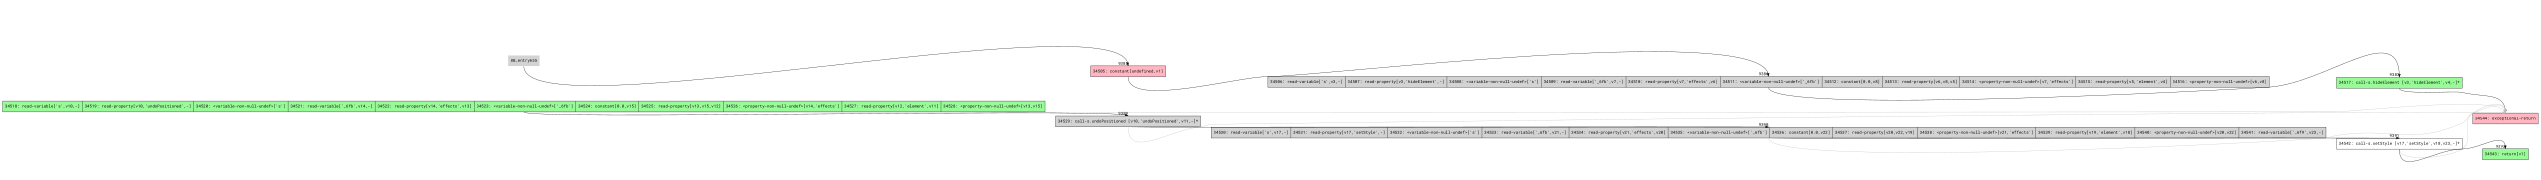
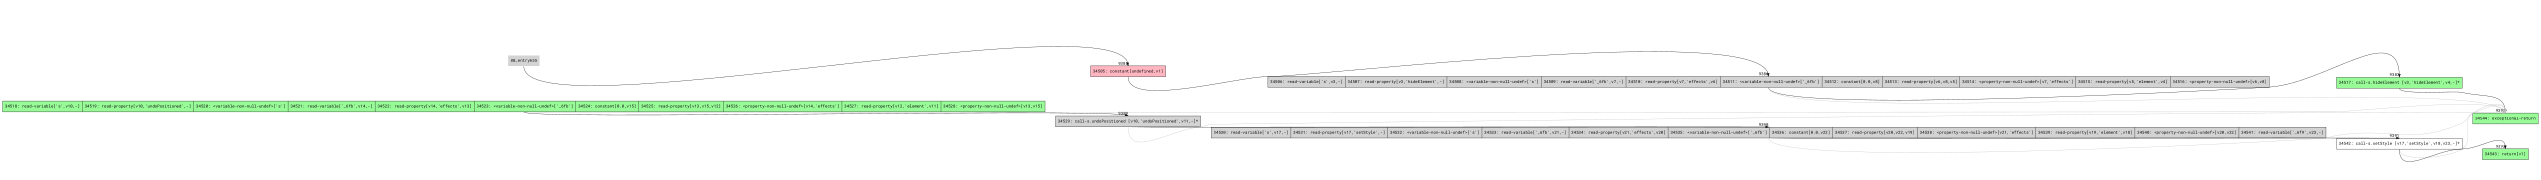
  digraph {
    fontname="Roboto Mono"
    rankdir=LR
    node [fillcolor=lightgrey fontname="Roboto Mono" shape=record style=filled]
    edge [fontname="Roboto Mono" headport=n tailport=s]
    n1 [label=BB_entry655 shape=none]
    n2 [fillcolor=lightpink label="{34505: constant[undefined,v1]}"]
    n3 [label="{34506: read-variable['s',v3,-]|34507: read-property[v3,'hideElement',-]|34508: \<variable-non-null-undef\>['s']|34509: read-variable['_6fb',v7,-]|34510: read-property[v7,'effects',v6]|34511: \<variable-non-null-undef\>['_6fb']|34512: constant[0.0,v8]|34513: read-property[v6,v8,v5]|34514: \<property-non-null-undef\>[v7,'effects']|34515: read-property[v5,'element',v4]|34516: \<property-non-null-undef\>[v6,v8]}"]
    n4 [fillcolor=palegreen label="{34517: call-s.hideElement [v3,'hideElement',v4,-]*}"]
-   n5 [fillcolor=lightpink label="{34544: exceptional-return}"]
+   n5 [fillcolor=palegreen label="{34544: exceptional-return}"]
    n6 [fillcolor=palegreen label="{34518: read-variable['s',v10,-]|34519: read-property[v10,'undoPositioned',-]|34520: \<variable-non-null-undef\>['s']|34521: read-variable['_6fb',v14,-]|34522: read-property[v14,'effects',v13]|34523: \<variable-non-null-undef\>['_6fb']|34524: constant[0.0,v15]|34525: read-property[v13,v15,v12]|34526: \<property-non-null-undef\>[v14,'effects']|34527: read-property[v12,'element',v11]|34528: \<property-non-null-undef\>[v13,v15]}"]
    n7 [label="{34529: call-s.undoPositioned [v10,'undoPositioned',v11,-]*}"]
    n8 [label="{34530: read-variable['s',v17,-]|34531: read-property[v17,'setStyle',-]|34532: \<variable-non-null-undef\>['s']|34533: read-variable['_6fb',v21,-]|34534: read-property[v21,'effects',v20]|34535: \<variable-non-null-undef\>['_6fb']|34536: constant[0.0,v22]|34537: read-property[v20,v22,v19]|34538: \<property-non-null-undef\>[v21,'effects']|34539: read-property[v19,'element',v18]|34540: \<property-non-null-undef\>[v20,v22]|34541: read-variable['_6f9',v23,-]}"]
    n9 [fillcolor=white label="{34542: call-s.setStyle [v17,'setStyle',v18,v23,-]*}"]
    n10 [fillcolor=palegreen label="{34543: return[v1]}"]
    n1 -> n2 [headlabel="    9385"]
    n2 -> n3 [headlabel="      9386"]
    n3 -> n4 [headlabel="      9387"]
+   n3 -> n5 [color=gray headlabel="      9393"]
    n4 -> n5 [color=black]
    n6 -> n5 [color=gray]
    n6 -> n7 [headlabel="      9389"]
    n7 -> n5 [color=gray]
    n7 -> n8 [headlabel="      9390"]
    n8 -> n5 [color=gray]
    n8 -> n9 [headlabel="      9391"]
    n9 -> n5 [color=gray]
    n9 -> n10 [headlabel="      9392"]
  }
